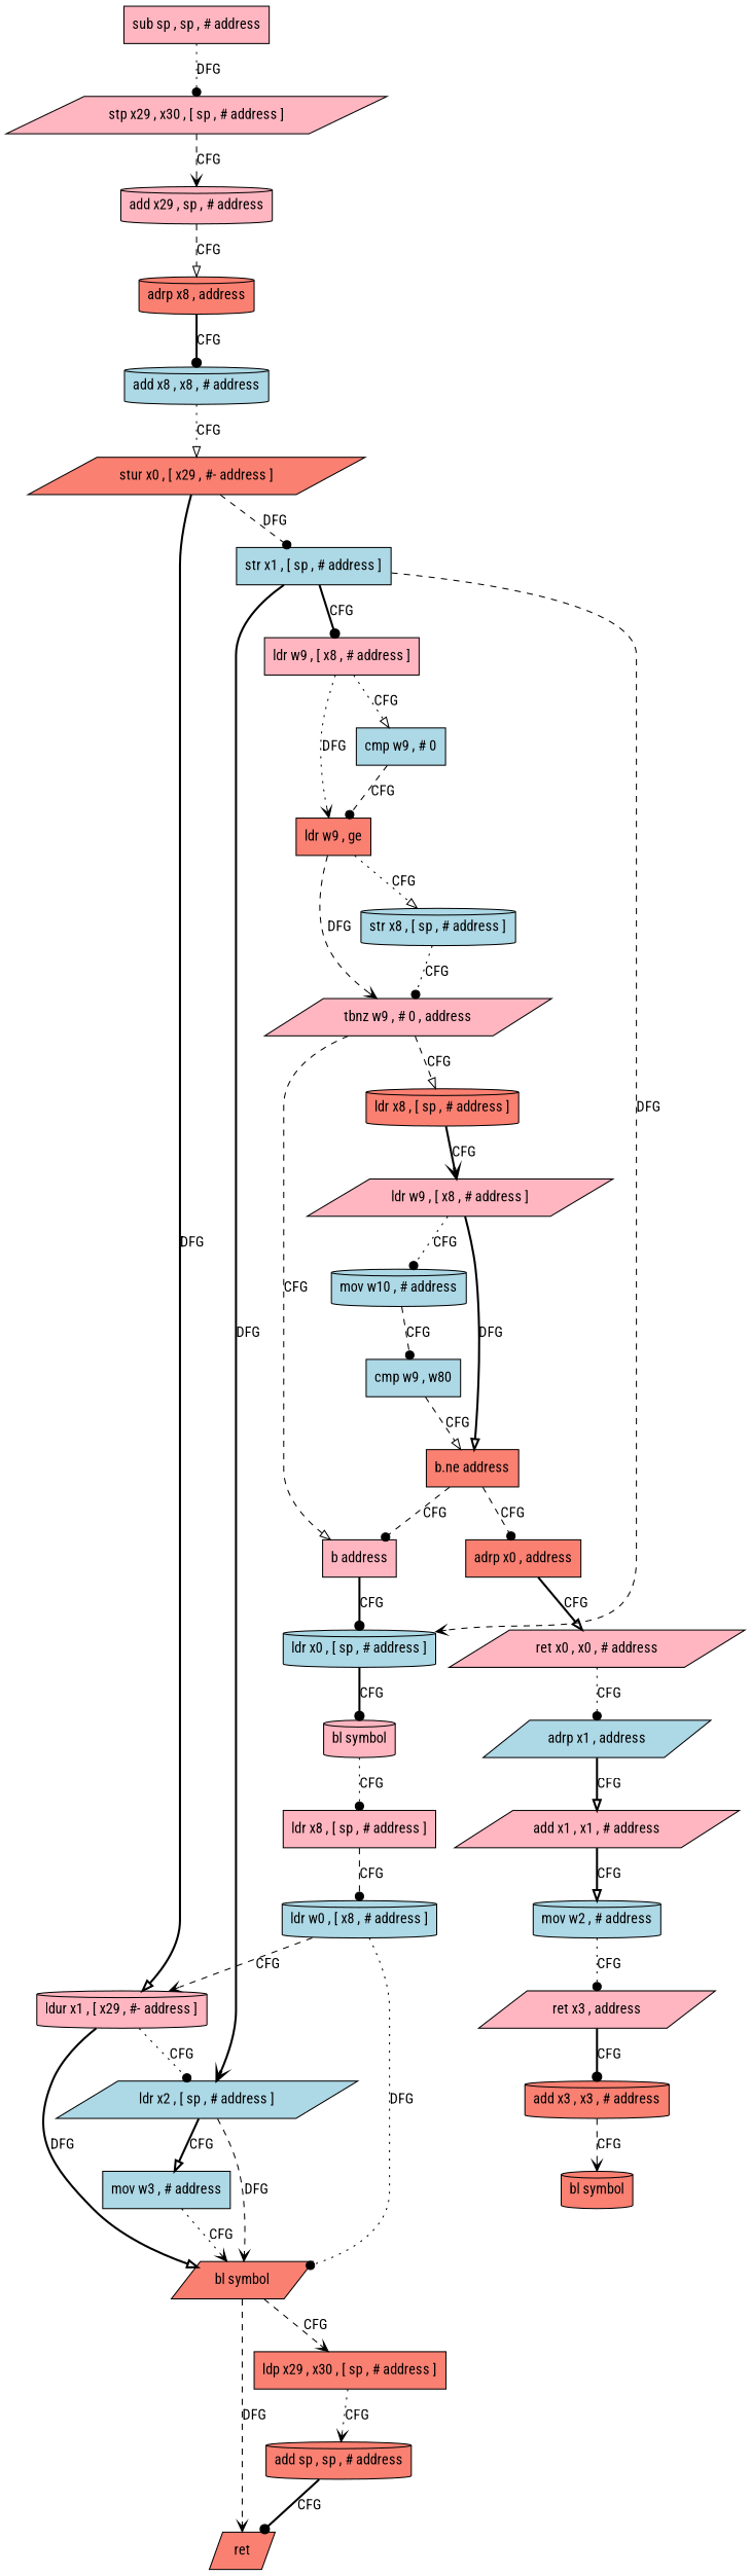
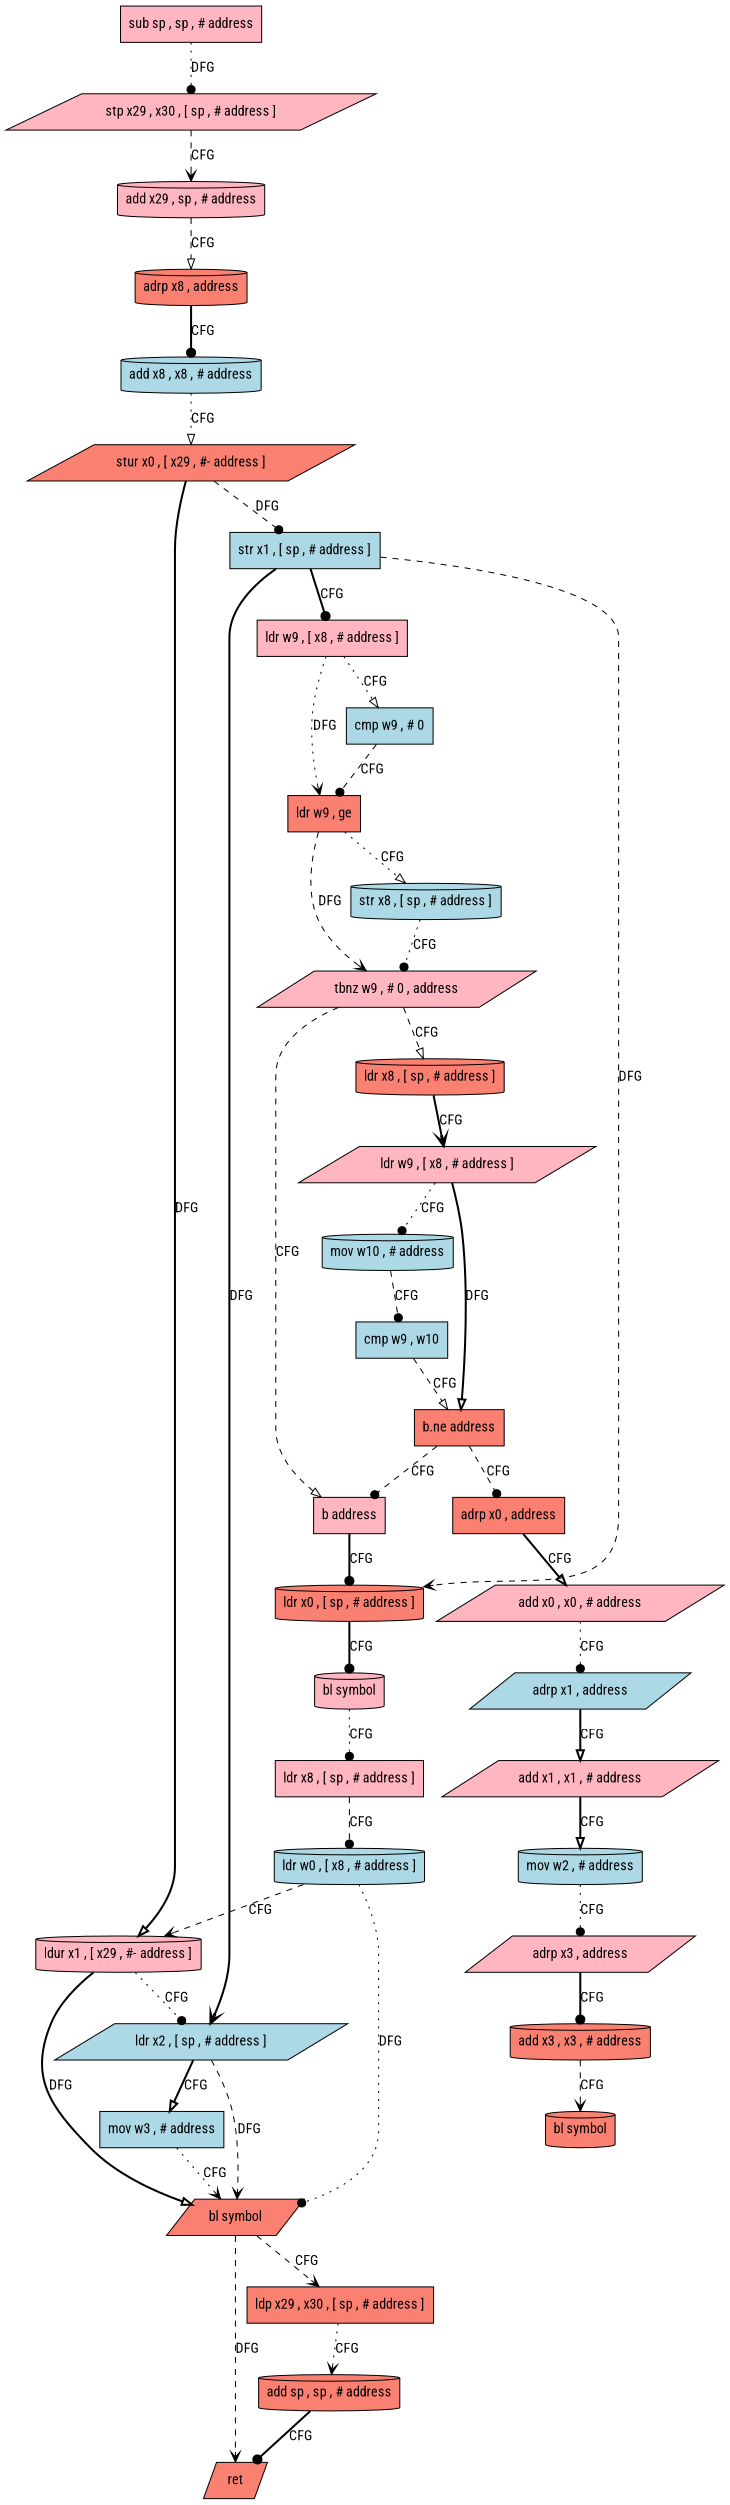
  digraph {
    fontname="Roboto Condensed"
    node [fillcolor=lightpink fontname="Roboto Condensed" shape=cylinder style=filled]
    edge [arrowhead=dot fontname="Roboto Condensed" style=dashed]
    n1 [label="sub sp , sp , # address" shape=box]
    n2 [label="stp x29 , x30 , [ sp , # address ]" shape=parallelogram]
    n3 [label="add x29 , sp , # address"]
    n4 [fillcolor=salmon label="adrp x8 , address"]
    n5 [fillcolor=lightblue label="add x8 , x8 , # address"]
    n6 [fillcolor=salmon label="stur x0 , [ x29 , #- address ]" shape=parallelogram]
    n7 [fillcolor=lightblue label="str x1 , [ sp , # address ]" shape=box]
    n8 [label="ldur x1 , [ x29 , #- address ]"]
    n9 [label="ldr w9 , [ x8 , # address ]" shape=box]
-   n10 [fillcolor=lightblue label="ldr x0 , [ sp , # address ]"]
+   n10 [fillcolor=salmon label="ldr x0 , [ sp , # address ]"]
    n11 [fillcolor=lightblue label="ldr x2 , [ sp , # address ]" shape=parallelogram]
    n12 [fillcolor=salmon label="bl symbol" shape=parallelogram]
    n13 [fillcolor=lightblue label="cmp w9 , # 0" shape=box]
    n14 [fillcolor=salmon label="ldr w9 , ge" shape=box]
    n15 [label="bl symbol"]
    n16 [fillcolor=lightblue label="mov w3 , # address" shape=box]
    n17 [fillcolor=lightblue label="str x8 , [ sp , # address ]"]
    n18 [label="tbnz w9 , # 0 , address" shape=parallelogram]
    n19 [label="b address" shape=box]
    n20 [fillcolor=salmon label="ldr x8 , [ sp , # address ]"]
    n21 [label="ldr w9 , [ x8 , # address ]" shape=parallelogram]
    n22 [fillcolor=lightblue label="mov w10 , # address"]
    n23 [fillcolor=salmon label="b.ne address" shape=box]
    n24 [label="ldr x8 , [ sp , # address ]" shape=box]
-   n25 [fillcolor=lightblue label="cmp w9 , w80" shape=box]
+   n25 [fillcolor=lightblue label="cmp w9 , w10" shape=box]
    n26 [fillcolor=salmon label="adrp x0 , address" shape=box]
-   n27 [label="ret x0 , x0 , # address" shape=parallelogram]
+   n27 [label="add x0 , x0 , # address" shape=parallelogram]
    n28 [fillcolor=lightblue label="adrp x1 , address" shape=parallelogram]
    n29 [fillcolor=lightblue label="ldr w0 , [ x8 , # address ]"]
    n30 [fillcolor=salmon label="ldp x29 , x30 , [ sp , # address ]" shape=box]
    n31 [fillcolor=salmon label=ret shape=parallelogram]
    n32 [fillcolor=salmon label="add sp , sp , # address"]
    n33 [label="add x1 , x1 , # address" shape=parallelogram]
    n34 [fillcolor=lightblue label="mov w2 , # address"]
-   n35 [label="ret x3 , address" shape=parallelogram]
+   n35 [label="adrp x3 , address" shape=parallelogram]
    n36 [fillcolor=salmon label="add x3 , x3 , # address"]
    n37 [fillcolor=salmon label="bl symbol"]
    n1 -> n2 [label=DFG style=dotted]
    n2 -> n3 [arrowhead=vee label=CFG]
    n3 -> n4 [arrowhead=onormal label=CFG]
    n4 -> n5 [label=CFG style=bold]
    n5 -> n6 [arrowhead=onormal label=CFG style=dotted]
    n6 -> n7 [label=DFG]
    n6 -> n8 [arrowhead=onormal label=DFG style=bold]
    n7 -> n9 [label=CFG style=bold]
    n7 -> n10 [arrowhead=vee label=DFG]
    n7 -> n11 [arrowhead=vee label=DFG style=bold]
    n8 -> n11 [label=CFG style=dotted]
    n8 -> n12 [arrowhead=onormal label=DFG style=bold]
    n9 -> n13 [arrowhead=onormal label=CFG style=dotted]
    n9 -> n14 [arrowhead=vee label=DFG style=dotted]
    n10 -> n15 [label=CFG style=bold]
    n11 -> n12 [arrowhead=vee label=DFG]
    n11 -> n16 [arrowhead=onormal label=CFG style=bold]
    n12 -> n30 [arrowhead=vee label=CFG]
    n12 -> n31 [arrowhead=vee label=DFG]
    n13 -> n14 [label=CFG]
    n14 -> n17 [arrowhead=onormal label=CFG style=dotted]
    n14 -> n18 [arrowhead=vee label=DFG]
    n15 -> n24 [label=CFG style=dotted]
    n16 -> n12 [arrowhead=vee label=CFG style=dotted]
    n17 -> n18 [label=CFG style=dotted]
    n18 -> n19 [arrowhead=onormal label=CFG]
    n18 -> n20 [arrowhead=onormal label=CFG]
    n19 -> n10 [label=CFG style=bold]
    n20 -> n21 [arrowhead=vee label=CFG style=bold]
    n21 -> n22 [label=CFG style=dotted]
    n21 -> n23 [arrowhead=onormal label=DFG style=bold]
    n22 -> n25 [label=CFG]
    n23 -> n19 [label=CFG]
    n23 -> n26 [label=CFG]
    n24 -> n29 [label=CFG]
    n25 -> n23 [arrowhead=onormal label=CFG]
    n26 -> n27 [arrowhead=onormal label=CFG style=bold]
    n27 -> n28 [label=CFG style=dotted]
    n28 -> n33 [arrowhead=onormal label=CFG style=bold]
    n29 -> n8 [arrowhead=vee label=CFG]
    n29 -> n12 [label=DFG style=dotted]
    n30 -> n32 [arrowhead=vee label=CFG style=dotted]
    n32 -> n31 [label=CFG style=bold]
    n33 -> n34 [arrowhead=onormal label=CFG style=bold]
    n34 -> n35 [label=CFG style=dotted]
    n35 -> n36 [label=CFG style=bold]
    n36 -> n37 [arrowhead=vee label=CFG]
  }
